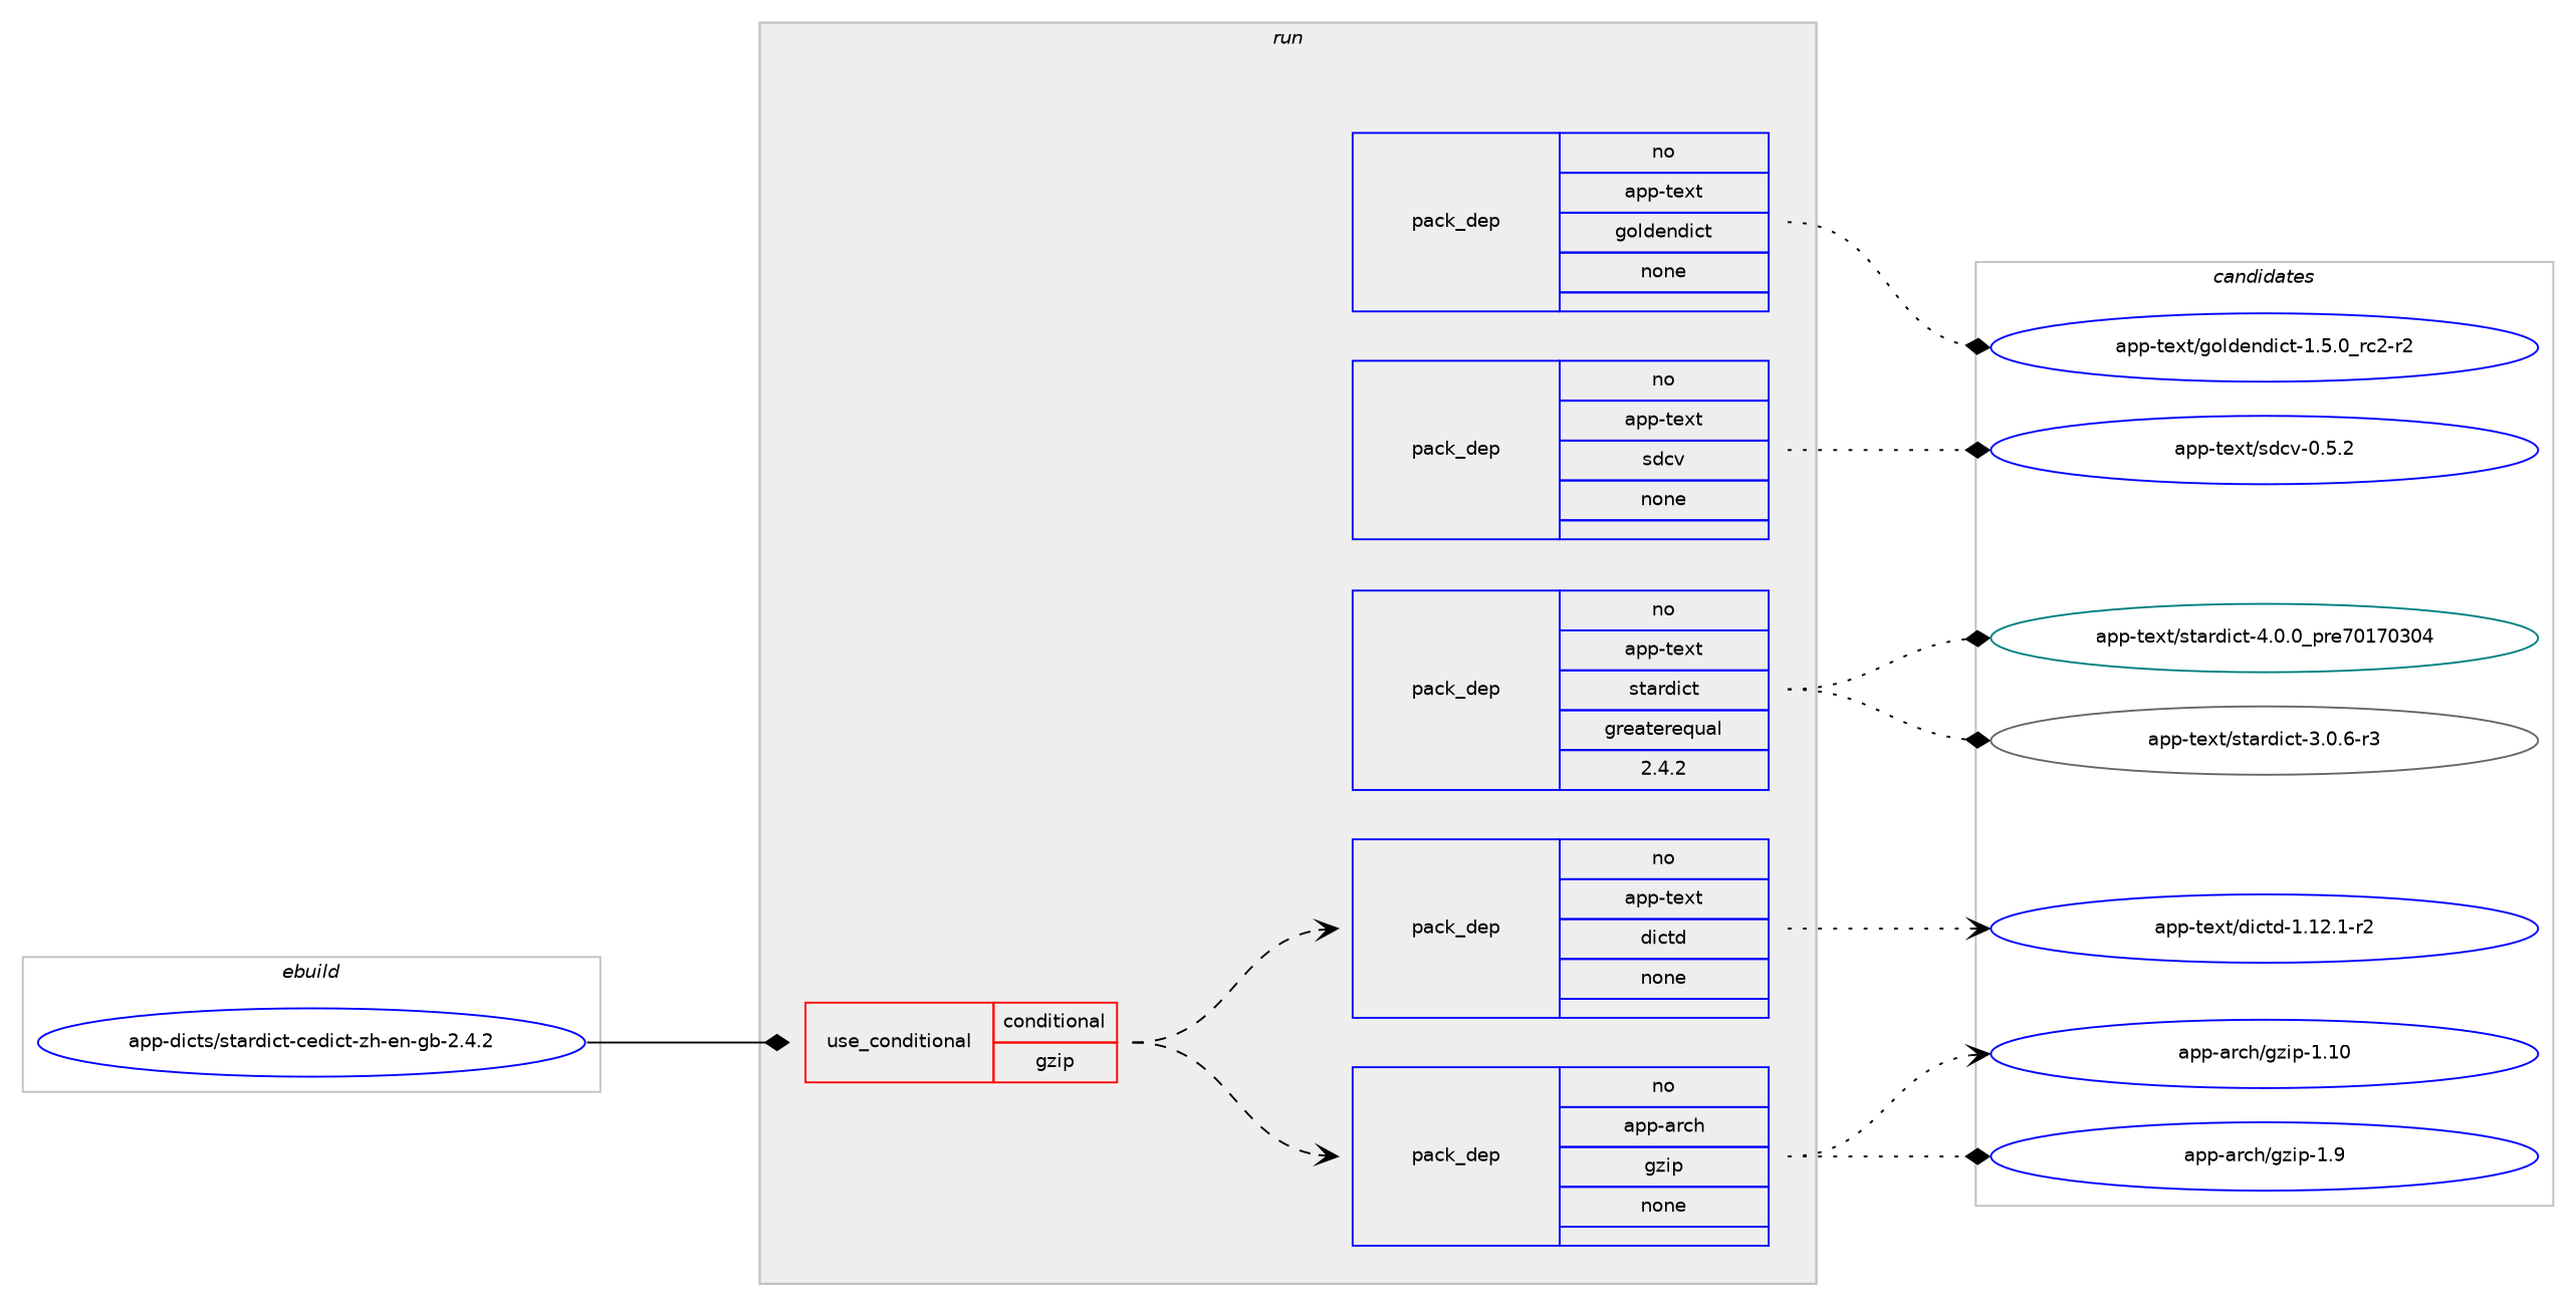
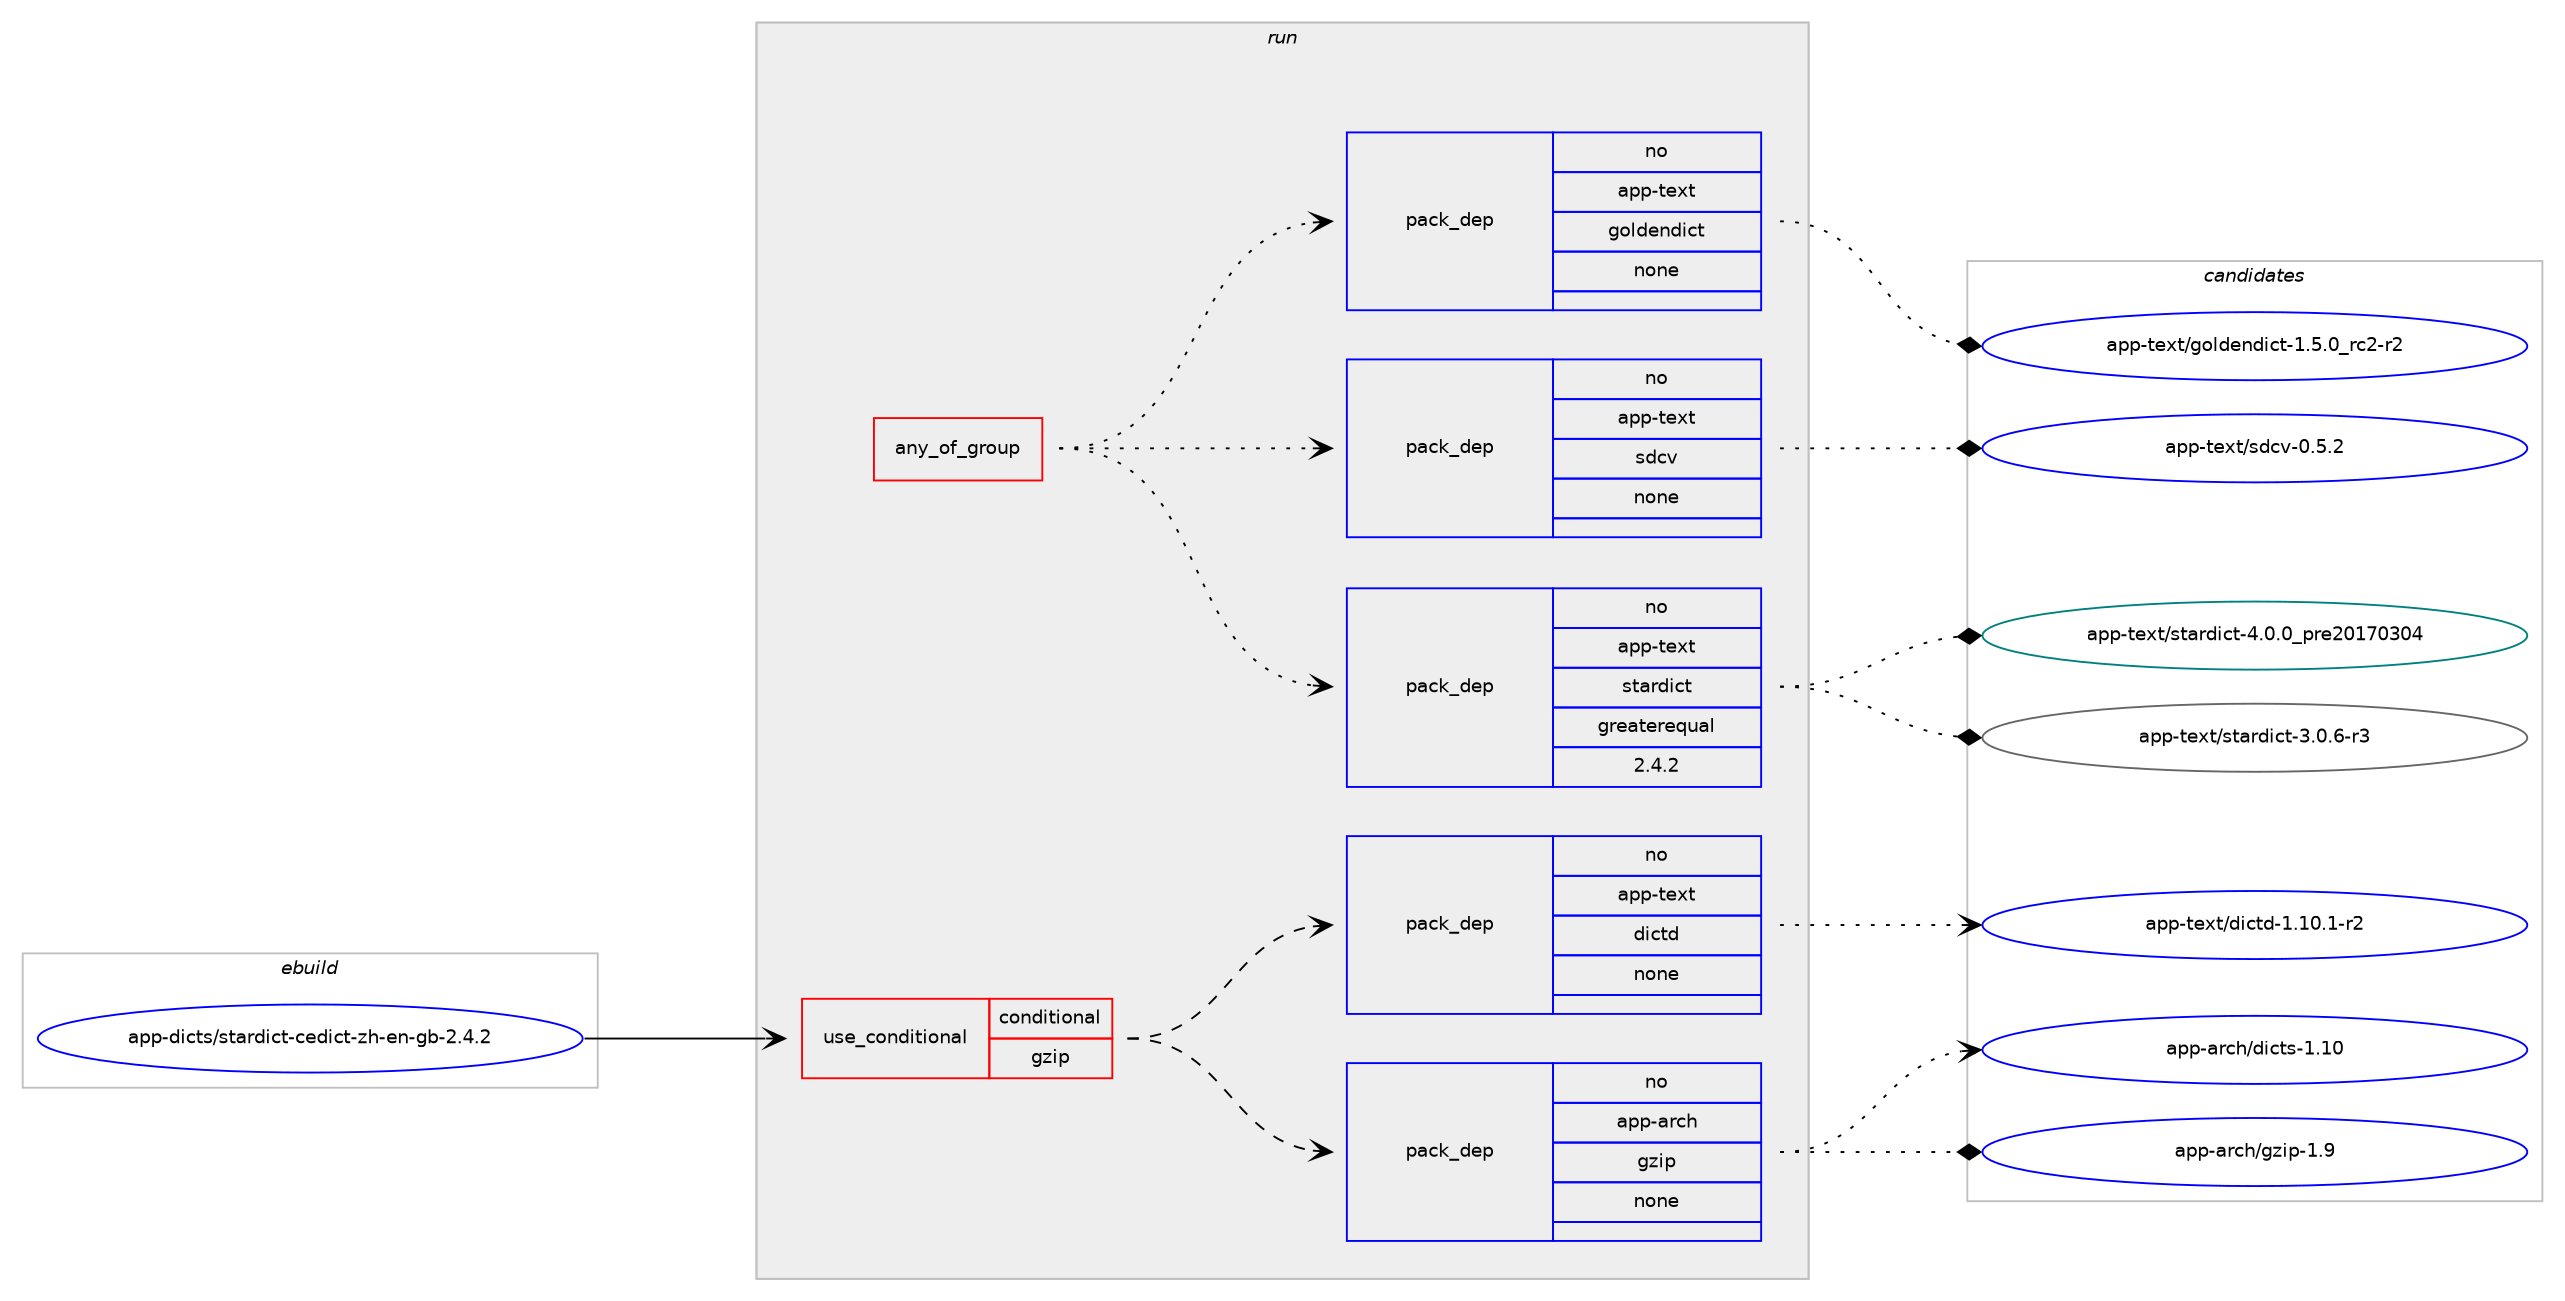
  digraph {
    compound=true
    concentrate=true
    fontname=Helvetica
    fontsize=10
    newrank=true
    rankdir=LR
    ranksep=1.5
    node [color=blue fontname=Helvetica fontsize=10]
    edge [arrowhead=vee headport=w style=dotted tailport=e weight=100]
    n1 [label="app-dicts/stardict-cedict-zh-en-gb-2.4.2" width=4]
    n2 [label=<<TABLE BORDER="0" CELLBORDER="1" CELLSPACING="0" CELLPADDING="4" WIDTH="220"><TR><TD ROWSPAN="6" CELLPADDING="30">pack_dep</TD></TR><TR><TD WIDTH="110">no</TD></TR><TR><TD>app-text</TD></TR><TR><TD>stardict</TD></TR><TR><TD>greaterequal</TD></TR><TR><TD>2.4.2</TD></TR></TABLE>> shape=none]
    n3 [label=<<TABLE BORDER="0" CELLBORDER="1" CELLSPACING="0" CELLPADDING="4" WIDTH="220"><TR><TD ROWSPAN="6" CELLPADDING="30">pack_dep</TD></TR><TR><TD WIDTH="110">no</TD></TR><TR><TD>app-text</TD></TR><TR><TD>sdcv</TD></TR><TR><TD>none</TD></TR><TR><TD></TD></TR></TABLE>> shape=none]
    n4 [label=<<TABLE BORDER="0" CELLBORDER="1" CELLSPACING="0" CELLPADDING="4" WIDTH="220"><TR><TD ROWSPAN="6" CELLPADDING="30">pack_dep</TD></TR><TR><TD WIDTH="110">no</TD></TR><TR><TD>app-text</TD></TR><TR><TD>goldendict</TD></TR><TR><TD>none</TD></TR><TR><TD></TD></TR></TABLE>> shape=none]
+   n5 [color=red label=<<TABLE BORDER="0" CELLBORDER="1" CELLSPACING="0" CELLPADDING="4"><TR><TD CELLPADDING="10">any_of_group</TD></TR></TABLE>> shape=none]
    n6 [label=<<TABLE BORDER="0" CELLBORDER="1" CELLSPACING="0" CELLPADDING="4" WIDTH="220"><TR><TD ROWSPAN="6" CELLPADDING="30">pack_dep</TD></TR><TR><TD WIDTH="110">no</TD></TR><TR><TD>app-arch</TD></TR><TR><TD>gzip</TD></TR><TR><TD>none</TD></TR><TR><TD></TD></TR></TABLE>> shape=none]
    n7 [label=<<TABLE BORDER="0" CELLBORDER="1" CELLSPACING="0" CELLPADDING="4" WIDTH="220"><TR><TD ROWSPAN="6" CELLPADDING="30">pack_dep</TD></TR><TR><TD WIDTH="110">no</TD></TR><TR><TD>app-text</TD></TR><TR><TD>dictd</TD></TR><TR><TD>none</TD></TR><TR><TD></TD></TR></TABLE>> shape=none]
    n8 [color=red label=<<TABLE BORDER="0" CELLBORDER="1" CELLSPACING="0" CELLPADDING="4"><TR><TD ROWSPAN="3" CELLPADDING="10">use_conditional</TD></TR><TR><TD>conditional</TD></TR><TR><TD>gzip</TD></TR></TABLE>> shape=none]
    n9 [color=gray40 label="app-text/stardict-3.0.6-r3" width=4]
-   n10 [color=teal label="app-text/stardict-4.0.0_pre70170304" width=4]
+   n10 [color=teal label="app-text/stardict-4.0.0_pre20170304" width=4]
    n11 [label="app-text/sdcv-0.5.2" width=4]
    n12 [label="app-text/goldendict-1.5.0_rc2-r2" width=4]
-   n13 [label="app-arch/gzip-1.10" width=4]
+   n13 [label="app-arch/dicts-1.10" width=4]
    n14 [label="app-arch/gzip-1.9" width=4]
-   n15 [label="app-text/dictd-1.12.1-r2" width=4]
+   n15 [label="app-text/dictd-1.10.1-r2" width=4]
    subgraph cluster_1 {
      color=gray
      label=<<i>ebuild</i>>
      rank=same
      n1
    }
    subgraph cluster_2 {
      color=gray
      label=<<i>dependencies</i>>
      subgraph cluster_3 {
        color=gray
        fillcolor="#eeeeee"
        label=<<i>compile</i>>
        style=filled
        subgraph sub_4 {
          color=gray
          fillcolor="#eeeeee"
          label=<<i>compile</i>>
          style=filled
+         n5
          subgraph sub_5 {
            color=gray
            fillcolor="#eeeeee"
            label=<<i>compile</i>>
            style=filled
            n2
          }
          subgraph sub_6 {
            color=gray
            fillcolor="#eeeeee"
            label=<<i>compile</i>>
            style=filled
            n3
          }
          subgraph sub_7 {
            color=gray
            fillcolor="#eeeeee"
            label=<<i>compile</i>>
            style=filled
            n4
          }
        }
        subgraph sub_8 {
          color=gray
          fillcolor="#eeeeee"
          label=<<i>compile</i>>
          style=filled
          n8
          subgraph sub_9 {
            color=gray
            fillcolor="#eeeeee"
            label=<<i>compile</i>>
            style=filled
            n6
          }
          subgraph sub_10 {
            color=gray
            fillcolor="#eeeeee"
            label=<<i>compile</i>>
            style=filled
            n7
          }
        }
      }
      subgraph cluster_11 {
        color=gray
        fillcolor="#eeeeee"
        label=<<i>compile and run</i>>
        style=filled
      }
      subgraph cluster_12 {
        color=gray
        fillcolor="#eeeeee"
        label=<<i>run</i>>
        style=filled
      }
    }
    subgraph cluster_13 {
      color=gray
      label=<<i>candidates</i>>
      rank=same
      subgraph sub_14 {
        color=black
        label=<<i>candidates</i>>
        nodesep=1
        rank=same
        n9
        n10
      }
      subgraph sub_15 {
        color=black
        label=<<i>candidates</i>>
        nodesep=1
        rank=same
        n11
      }
      subgraph sub_16 {
        color=black
        label=<<i>candidates</i>>
        nodesep=1
        rank=same
        n12
      }
      subgraph sub_17 {
        color=black
        label=<<i>candidates</i>>
        nodesep=1
        rank=same
        n13
        n14
      }
      subgraph sub_18 {
        color=black
        label=<<i>candidates</i>>
        nodesep=1
        rank=same
        n15
      }
    }
-   n1 -> n8 [arrowhead=diamond style=solid weight=20]
+   n1 -> n8 [style=solid weight=20]
    n2 -> n9 [arrowhead=diamond]
    n2 -> n10 [arrowhead=diamond]
    n3 -> n11 [arrowhead=diamond]
    n4 -> n12 [arrowhead=diamond]
+   n5 -> n2 [weight=20]
+   n5 -> n3 [weight=20]
+   n5 -> n4 [weight=20]
    n6 -> n13
    n6 -> n14 [arrowhead=diamond]
    n7 -> n15
    n8 -> n6 [style=dashed weight=20]
    n8 -> n7 [style=dashed weight=20]
  }
